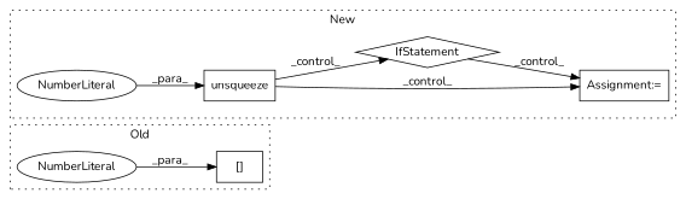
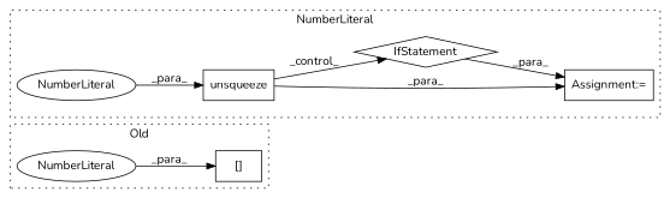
  digraph {
    fontname=Nunito
    rankdir=LR
    node [a=34 fontname=Nunito l=1 shape=box]
    edge [fontname=Nunito]
    n1 [a=2 l="12,1" label="[]" s="2472,2485"]
    n2 [label=NumberLiteral s=2484 shape=ellipse]
    n3 [a=32 l="10,1" label=unsqueeze s="3288,3299"]
    n4 [label=NumberLiteral s=3298 shape=ellipse]
    n5 [a=7 l=2 label="Assignment:=" s=3267]
    n6 [a=25 l="4,2" label=IfStatement s="3218,3244" shape=diamond]
    subgraph cluster_1 {
      label=Old
      style=dotted
      n1
      n2
    }
    subgraph cluster_2 {
-     label=New
+     label=NumberLiteral
      style=dotted
      n3
      n4
      n5
      n6
    }
    n2 -> n1 [label=_para_]
-   n3 -> n5 [label=_control_]
+   n3 -> n5 [label=_para_]
    n3 -> n6 [label=_control_]
    n4 -> n3 [label=_para_]
-   n6 -> n5 [label=_control_]
+   n6 -> n5 [label=_para_]
  }
